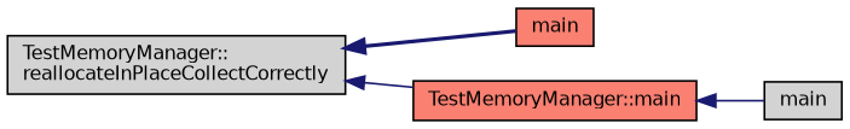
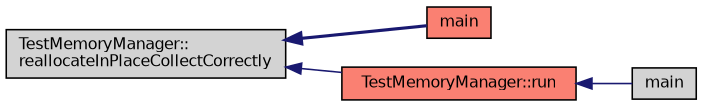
  digraph {
    rankdir=LR
    node [color=black fillcolor=lightgrey fontname=Helvetica fontsize=10 shape=record style=filled]
    edge [color=midnightblue dir=back fontname=Helvetica fontsize=10 labelfontname=Helvetica labelfontsize=10 style=solid]
    n1 [fontcolor=black height=0.2 label="TestMemoryManager::\lreallocateInPlaceCollectCorrectly" width=0.4]
    n2 [fillcolor=salmon height=0.2 label=main width=0.4]
-   n3 [fillcolor=salmon height=0.2 label="TestMemoryManager::main" width=0.4]
+   n3 [fillcolor=salmon height=0.2 label="TestMemoryManager::run" width=0.4]
    n4 [height=0.2 label=main width=0.4]
    n1 -> n2 [style=bold]
    n1 -> n3
    n3 -> n4
  }
